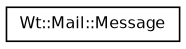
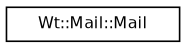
  digraph {
    rankdir=LR
-   n1 [color=black fillcolor=white fontname=Helvetica fontsize=10 height=0.2 label="Wt::Mail::Message" shape=record style=filled width=0.4]
+   n1 [color=black fillcolor=white fontname=Helvetica fontsize=10 height=0.2 label="Wt::Mail::Mail" shape=record style=filled width=0.4]
  }
